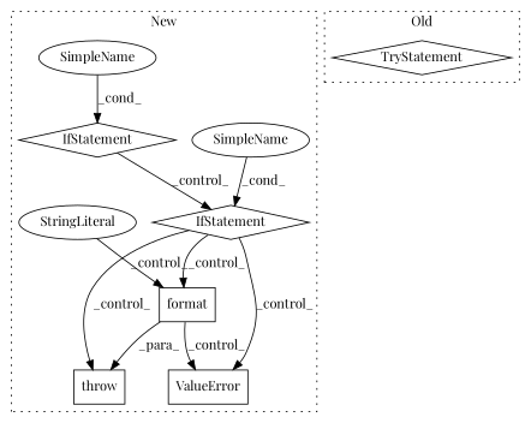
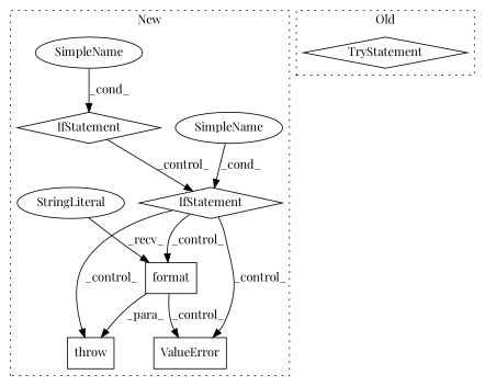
  digraph {
    fontname="Playfair Display"
    node [a=32 fontname="Playfair Display" shape=box]
    edge [fontname="Playfair Display"]
    n1 [l="11,1" label=ValueError s="884,967"]
    n2 [a=25 l="4,2" label=IfStatement s="821,868" shape=diamond]
    n3 [a=42 label=SimpleName shape=ellipse]
    n4 [a=53 l=6 label=throw s=878]
    n5 [a=42 label=SimpleName shape=ellipse]
    n6 [a=25 l="4,2" label=IfStatement s="768,786" shape=diamond]
    n7 [l="7,1" label=format s="955,966"]
    n8 [a=45 l=59 label=StringLiteral s=895 shape=ellipse]
    n9 [a=54 l=4 label=TryStatement s=621 shape=diamond]
    subgraph cluster_1 {
      label=New
      style=dotted
      n1
      n2
      n3
      n4
      n5
      n6
      n7
      n8
    }
    subgraph cluster_2 {
      label=Old
      style=dotted
      n9
    }
    n2 -> n1 [label=_control_]
    n2 -> n4 [label=_control_]
    n2 -> n7 [label=_control_]
    n3 -> n2 [label=_cond_]
    n5 -> n6 [label=_cond_]
    n6 -> n2 [label=_control_]
    n7 -> n1 [label=_control_]
    n7 -> n4 [label=_para_]
-   n8 -> n7 [label=_control_]
+   n8 -> n7 [label=_recv_]
  }
